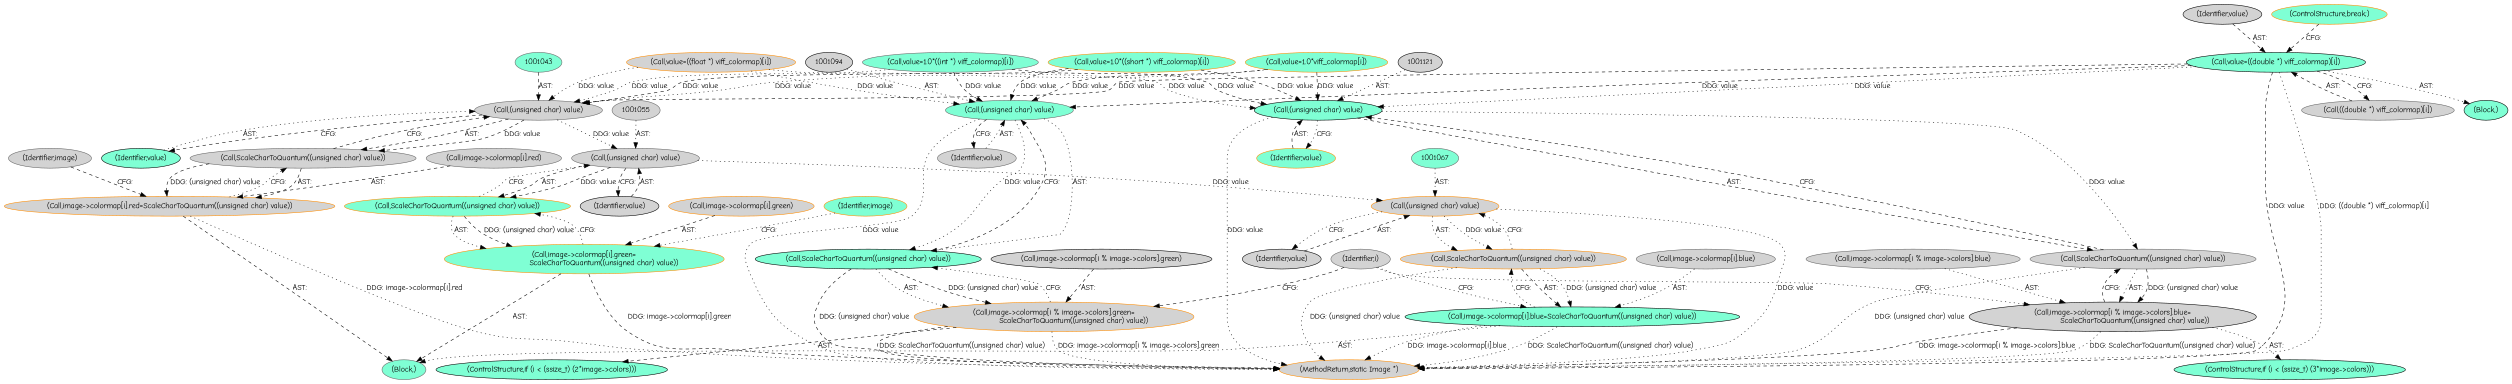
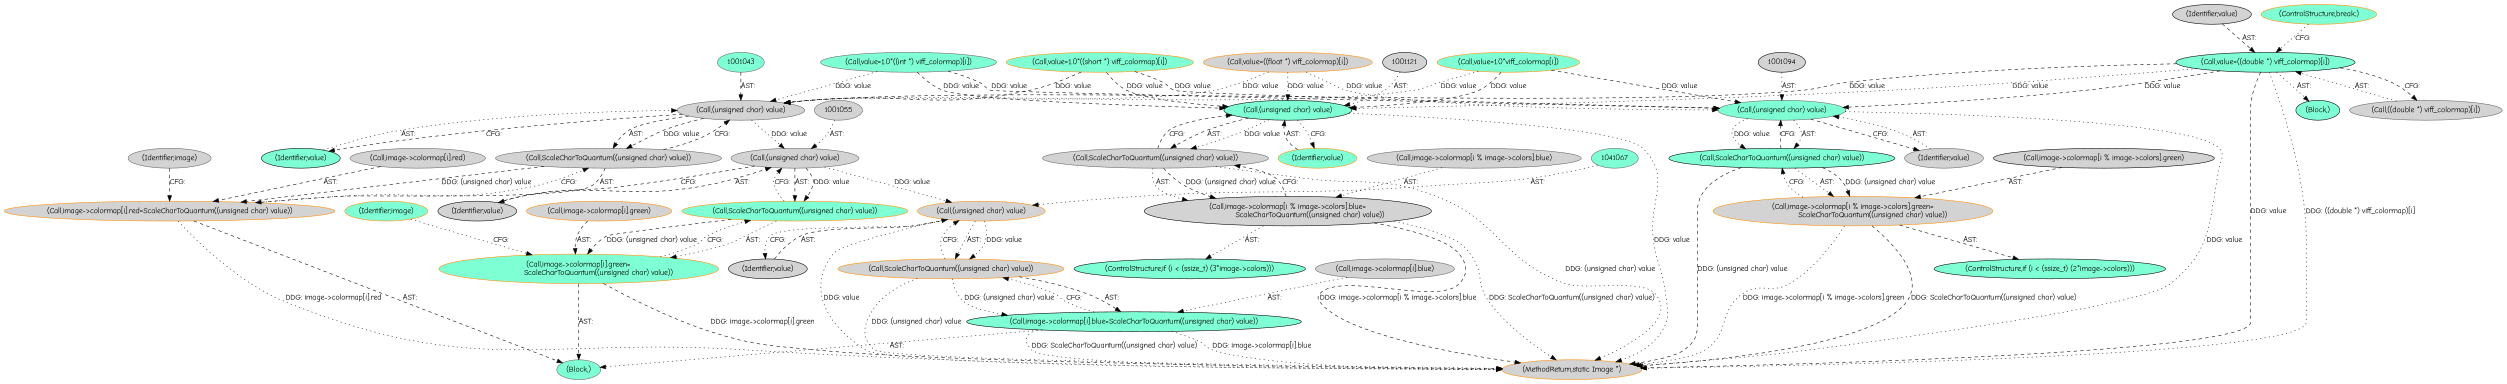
  digraph {
    fontname="Comic Neue"
    node [color=gray40 fillcolor=lightgrey fontname="Comic Neue" style=filled]
    edge [fontname="Comic Neue" style=dotted]
    n1 [color=black fillcolor=aquamarine label="(Call,value=((double *) viff_colormap)[i])"]
    n2 [label="(Call,(unsigned char) value)"]
    n3 [fillcolor=aquamarine label="(Call,(unsigned char) value)"]
    n4 [color=black fillcolor=aquamarine label="(Call,(unsigned char) value)"]
    n5 [color=black fillcolor=aquamarine label="(Block,)"]
    n6 [label="(Call,((double *) viff_colormap)[i])"]
    n7 [color=darkorange label="(MethodReturn,static Image *)"]
    n8 [label="(Call,ScaleCharToQuantum((unsigned char) value))"]
    n9 [label="(Call,(unsigned char) value)"]
    n10 [color=black fillcolor=aquamarine label="(Identifier,value)"]
    n11 [color=black fillcolor=aquamarine label="(Call,ScaleCharToQuantum((unsigned char) value))"]
    n12 [label="(Identifier,value)"]
    n13 [label="(Call,ScaleCharToQuantum((unsigned char) value))"]
    n14 [color=darkorange fillcolor=aquamarine label="(Identifier,value)"]
    n15 [color=darkorange label="(Call,image->colormap[i].red=ScaleCharToQuantum((unsigned char) value))"]
    n16 [color=darkorange fillcolor=aquamarine label="(Call,ScaleCharToQuantum((unsigned char) value))"]
    n17 [color=darkorange label="(Call,(unsigned char) value)"]
    n18 [color=black label="(Identifier,value)"]
    n19 [fillcolor=aquamarine label="(Block,)"]
    n20 [color=darkorange fillcolor=aquamarine label="(Call,image->colormap[i].green=\n                ScaleCharToQuantum((unsigned char) value))"]
    n21 [color=darkorange label="(Call,ScaleCharToQuantum((unsigned char) value))"]
    n22 [color=black label="(Identifier,value)"]
    n23 [color=black fillcolor=aquamarine label="(Call,image->colormap[i].blue=ScaleCharToQuantum((unsigned char) value))"]
    n24 [color=darkorange label="(Call,image->colormap[i % image->colors].green=\n                ScaleCharToQuantum((unsigned char) value))"]
    n25 [color=black fillcolor=aquamarine label="(ControlStructure,if (i < (ssize_t) (2*image->colors)))"]
    n26 [color=black label="(Call,image->colormap[i % image->colors].blue=\n                  ScaleCharToQuantum((unsigned char) value))"]
    n27 [color=black fillcolor=aquamarine label="(ControlStructure,if (i < (ssize_t) (3*image->colors)))"]
    n28 [fillcolor=aquamarine label="(Call,value=1.0*((int *) viff_colormap)[i])"]
    n29 [color=black label="(Identifier,value)"]
-   n30 [label="(Identifier,i)"]
    n31 [color=black label="(Call,image->colormap[i % image->colors].green)"]
    n32 [color=darkorange label="(Call,image->colormap[i].green)"]
    n33 [color=darkorange fillcolor=aquamarine label="(Call,value=1.0*((short *) viff_colormap)[i])"]
    n34 [color=darkorange fillcolor=aquamarine label="(Call,value=1.0*viff_colormap[i])"]
    n35 [color=darkorange label="(Call,value=((float *) viff_colormap)[i])"]
    n36 [label="(Call,image->colormap[i % image->colors].blue)"]
    n37 [label="(Call,image->colormap[i].blue)"]
    n38 [label="(Identifier,image)"]
    n39 [color=darkorange fillcolor=aquamarine label="(Identifier,image)"]
    n40 [color=darkorange fillcolor=aquamarine label="(ControlStructure,break;)"]
    n41 [label="(Call,image->colormap[i].red)"]
    1001043 [fillcolor=aquamarine]
    1001055
-   1001067 [fillcolor=aquamarine]
+   1001067 [fillcolor=aquamarine label=1041067]
    1001094 [color=black]
    1001121 [color=black]
    n1 -> n2 [label="DDG: value" style=dashed]
    n1 -> n3 [label="DDG: value" style=dashed]
    n1 -> n4 [label="DDG: value"]
    n1 -> n5 [label="AST: "]
    n1 -> n6 [label="CFG: " style=dashed]
    n1 -> n7 [label="DDG: value" style=dashed]
    n1 -> n7 [label="DDG: ((double *) viff_colormap)[i]"]
    n2 -> n8 [label="AST: " style=dashed]
    n2 -> n8 [label="DDG: value" style=dashed]
    n2 -> n9 [label="DDG: value"]
    n2 -> n10 [label="CFG: " style=dashed]
    n3 -> n7 [label="DDG: value"]
    n3 -> n11 [label="AST: "]
    n3 -> n11 [label="DDG: value"]
    n3 -> n12 [label="CFG: " style=dashed]
    n4 -> n7 [label="DDG: value"]
    n4 -> n13 [label="AST: " style=dashed]
    n4 -> n13 [label="DDG: value"]
    n4 -> n14 [label="CFG: "]
-   n6 -> n1 [label="AST: " style=dashed]
+   n6 -> n1 [label="AST: "]
    n8 -> n2 [label="CFG: " style=dashed]
    n8 -> n15 [label="AST: " style=dashed]
    n8 -> n15 [label="DDG: (unsigned char) value" style=dashed]
    n9 -> n16 [label="AST: " style=dashed]
    n9 -> n16 [label="DDG: value" style=dashed]
    n9 -> n17 [label="DDG: value"]
    n9 -> n18 [label="CFG: " style=dashed]
    n10 -> n2 [label="AST: "]
    n11 -> n3 [label="CFG: " style=dashed]
    n11 -> n7 [label="DDG: (unsigned char) value" style=dashed]
    n11 -> n24 [label="AST: "]
    n11 -> n24 [label="DDG: (unsigned char) value" style=dashed]
    n12 -> n3 [label="AST: "]
    n13 -> n4 [label="CFG: " style=dashed]
    n13 -> n7 [label="DDG: (unsigned char) value"]
    n13 -> n26 [label="AST: "]
    n13 -> n26 [label="DDG: (unsigned char) value" style=dashed]
    n14 -> n4 [label="AST: " style=dashed]
    n15 -> n7 [label="DDG: image->colormap[i].red"]
    n15 -> n8 [label="CFG: "]
    n15 -> n19 [label="AST: " style=dashed]
    n16 -> n9 [label="CFG: "]
    n16 -> n20 [label="AST: "]
    n16 -> n20 [label="DDG: (unsigned char) value" style=dashed]
    n17 -> n7 [label="DDG: value"]
    n17 -> n21 [label="AST: "]
    n17 -> n21 [label="DDG: value"]
    n17 -> n22 [label="CFG: "]
    n18 -> n9 [label="AST: " style=dashed]
    n20 -> n7 [label="DDG: image->colormap[i].green" style=dashed]
    n20 -> n16 [label="CFG: "]
    n20 -> n19 [label="AST: " style=dashed]
    n21 -> n7 [label="DDG: (unsigned char) value"]
    n21 -> n17 [label="CFG: "]
    n21 -> n23 [label="AST: " style=dashed]
    n21 -> n23 [label="DDG: (unsigned char) value"]
    n22 -> n17 [label="AST: " style=dashed]
    n23 -> n7 [label="DDG: image->colormap[i].blue"]
    n23 -> n7 [label="DDG: ScaleCharToQuantum((unsigned char) value)"]
    n23 -> n19 [label="AST: "]
    n23 -> n21 [label="CFG: "]
    n24 -> n7 [label="DDG: ScaleCharToQuantum((unsigned char) value)" style=dashed]
    n24 -> n7 [label="DDG: image->colormap[i % image->colors].green"]
    n24 -> n11 [label="CFG: "]
    n24 -> n25 [label="AST: " style=dashed]
    n26 -> n7 [label="DDG: image->colormap[i % image->colors].blue" style=dashed]
    n26 -> n7 [label="DDG: ScaleCharToQuantum((unsigned char) value)"]
    n26 -> n13 [label="CFG: " style=dashed]
    n26 -> n27 [label="AST: "]
    n28 -> n2 [label="DDG: value"]
    n28 -> n3 [label="DDG: value" style=dashed]
    n28 -> n4 [label="DDG: value" style=dashed]
    n29 -> n1 [label="AST: " style=dashed]
-   n30 -> n23 [label="CFG: "]
-   n30 -> n24 [label="CFG: " style=dashed]
-   n30 -> n26 [label="CFG: "]
    n31 -> n24 [label="AST: " style=dashed]
    n32 -> n20 [label="AST: " style=dashed]
    n33 -> n2 [label="DDG: value" style=dashed]
    n33 -> n3 [label="DDG: value" style=dashed]
    n33 -> n4 [label="DDG: value" style=dashed]
    n34 -> n2 [label="DDG: value"]
    n34 -> n3 [label="DDG: value" style=dashed]
    n34 -> n4 [label="DDG: value" style=dashed]
    n35 -> n2 [label="DDG: value"]
    n35 -> n3 [label="DDG: value"]
    n35 -> n4 [label="DDG: value"]
    n36 -> n26 [label="AST: "]
    n37 -> n23 [label="AST: "]
    n38 -> n15 [label="CFG: " style=dashed]
    n39 -> n20 [label="CFG: "]
-   n40 -> n1 [label="CFG: " style=dashed]
+   n40 -> n1 [label="CFG: "]
    n41 -> n15 [label="AST: " style=dashed]
    1001043 -> n2 [label="AST: " style=dashed]
    1001055 -> n9 [label="AST: "]
    1001067 -> n17 [label="AST: "]
    1001094 -> n3 [label="AST: "]
    1001121 -> n4 [label="AST: "]
  }
